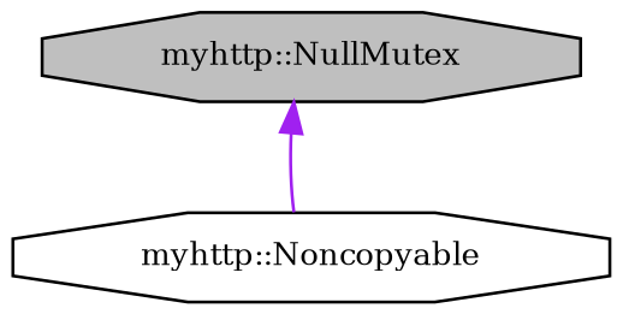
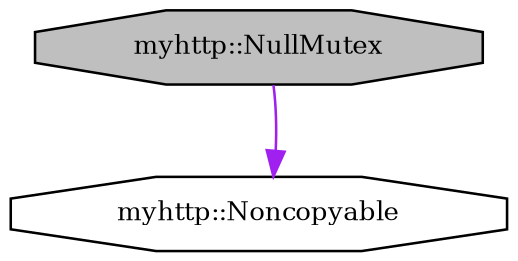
  digraph {
    fontname="DejaVu Serif"
    node [color=black fontname="DejaVu Serif" fontsize=10 shape=octagon style=filled]
    n1 [fillcolor=grey75 fontcolor=black height=0.2 label="myhttp::NullMutex" width=0.4]
    n2 [fillcolor=white height=0.2 label="myhttp::Noncopyable" width=0.4]
-   n1 -> n2 [color=purple dir=back fontname="DejaVu Serif" fontsize=10 labelfontname=Helvetica labelfontsize=10 style=solid]
+   n2 -> n1 [color=purple dir=back fontname="DejaVu Serif" fontsize=10 labelfontname=Helvetica labelfontsize=10 style=solid]
  }
